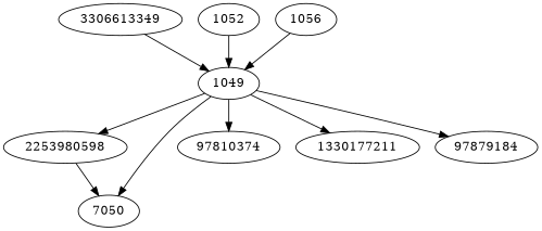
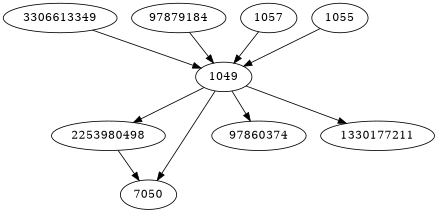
  strict digraph {
    3306613349
    1049
-   2253980598
+   2253980598 [label=2253980498]
    n4 [label=7050]
-   97860374 [label=97810374]
+   97860374
    1330177211
    97879184
-   1052
-   1055 [label=1056]
+   1052 [label=1057]
+   1055
    3306613349 -> 1049
    1049 -> 2253980598
    1049 -> n4
    1049 -> 97860374
    1049 -> 1330177211
    2253980598 -> n4
-   1049 -> 97879184
+   97879184 -> 1049
    1052 -> 1049
    1055 -> 1049
  }
